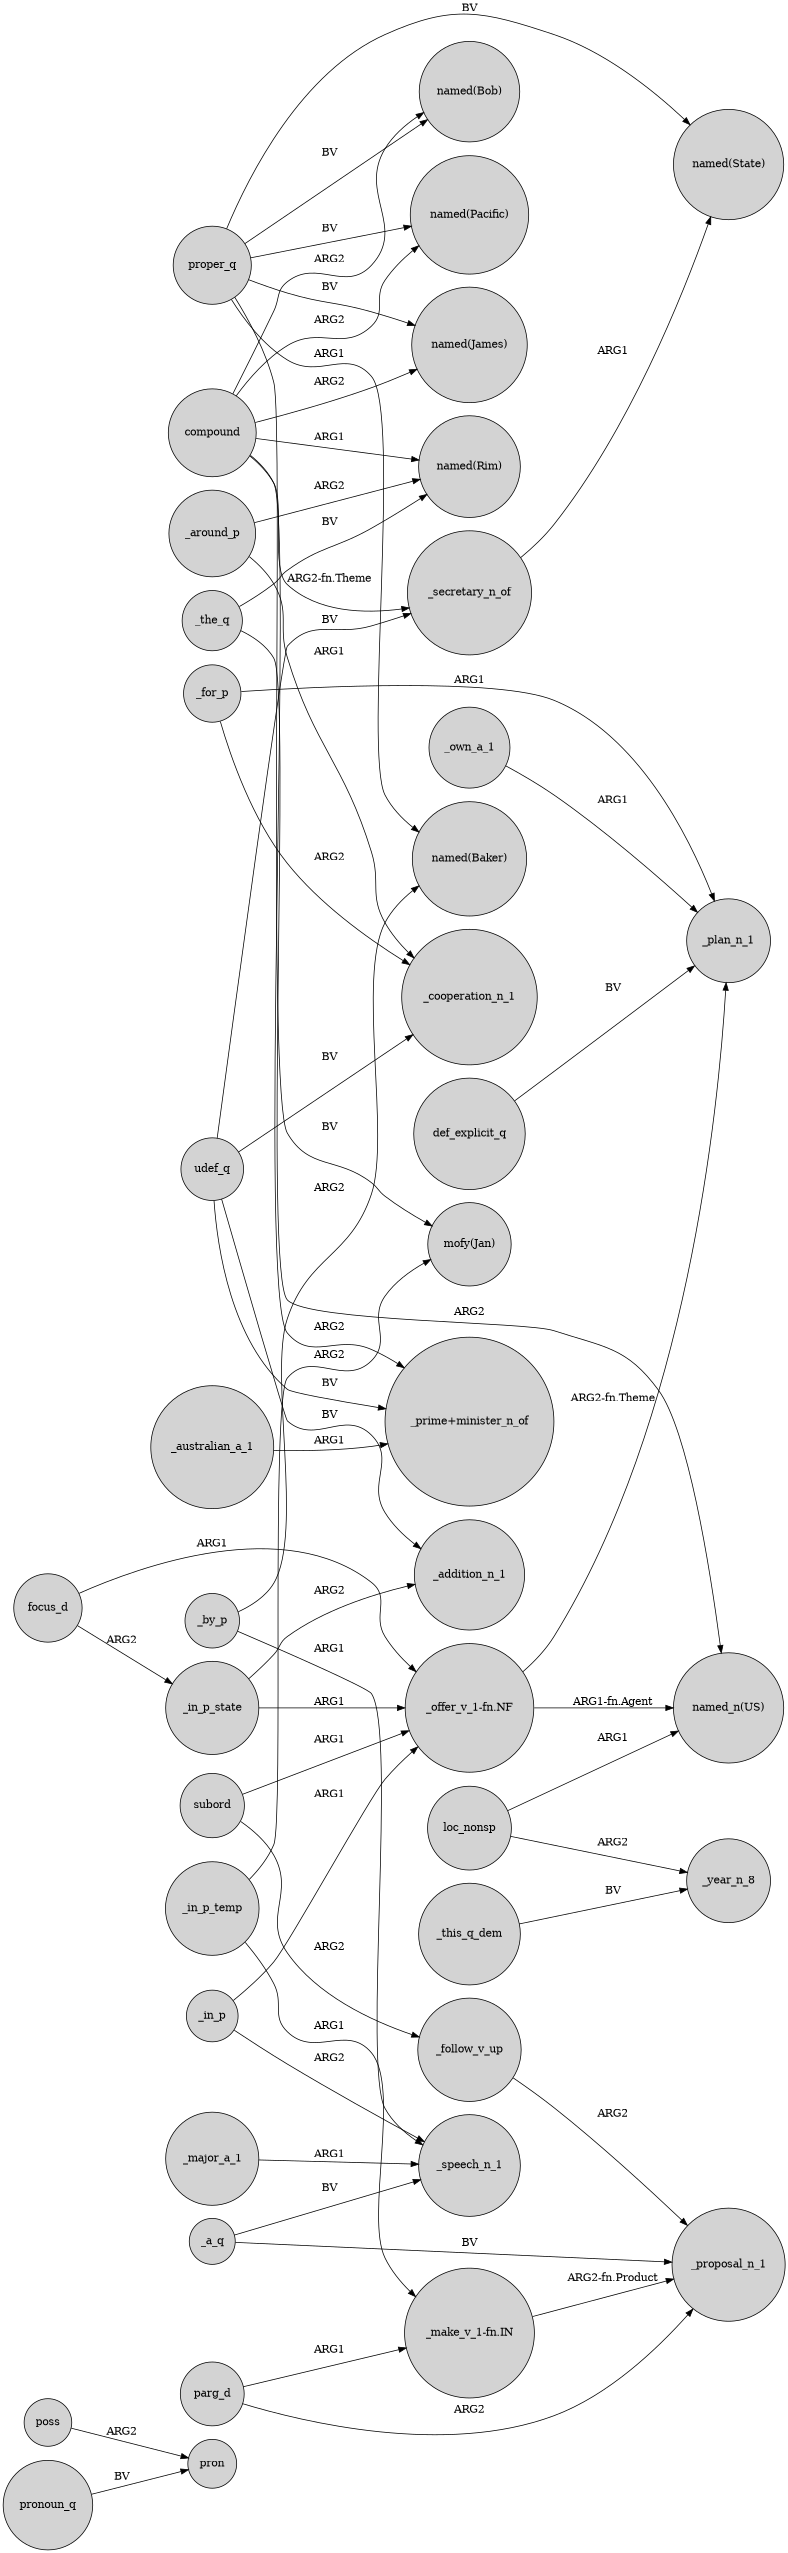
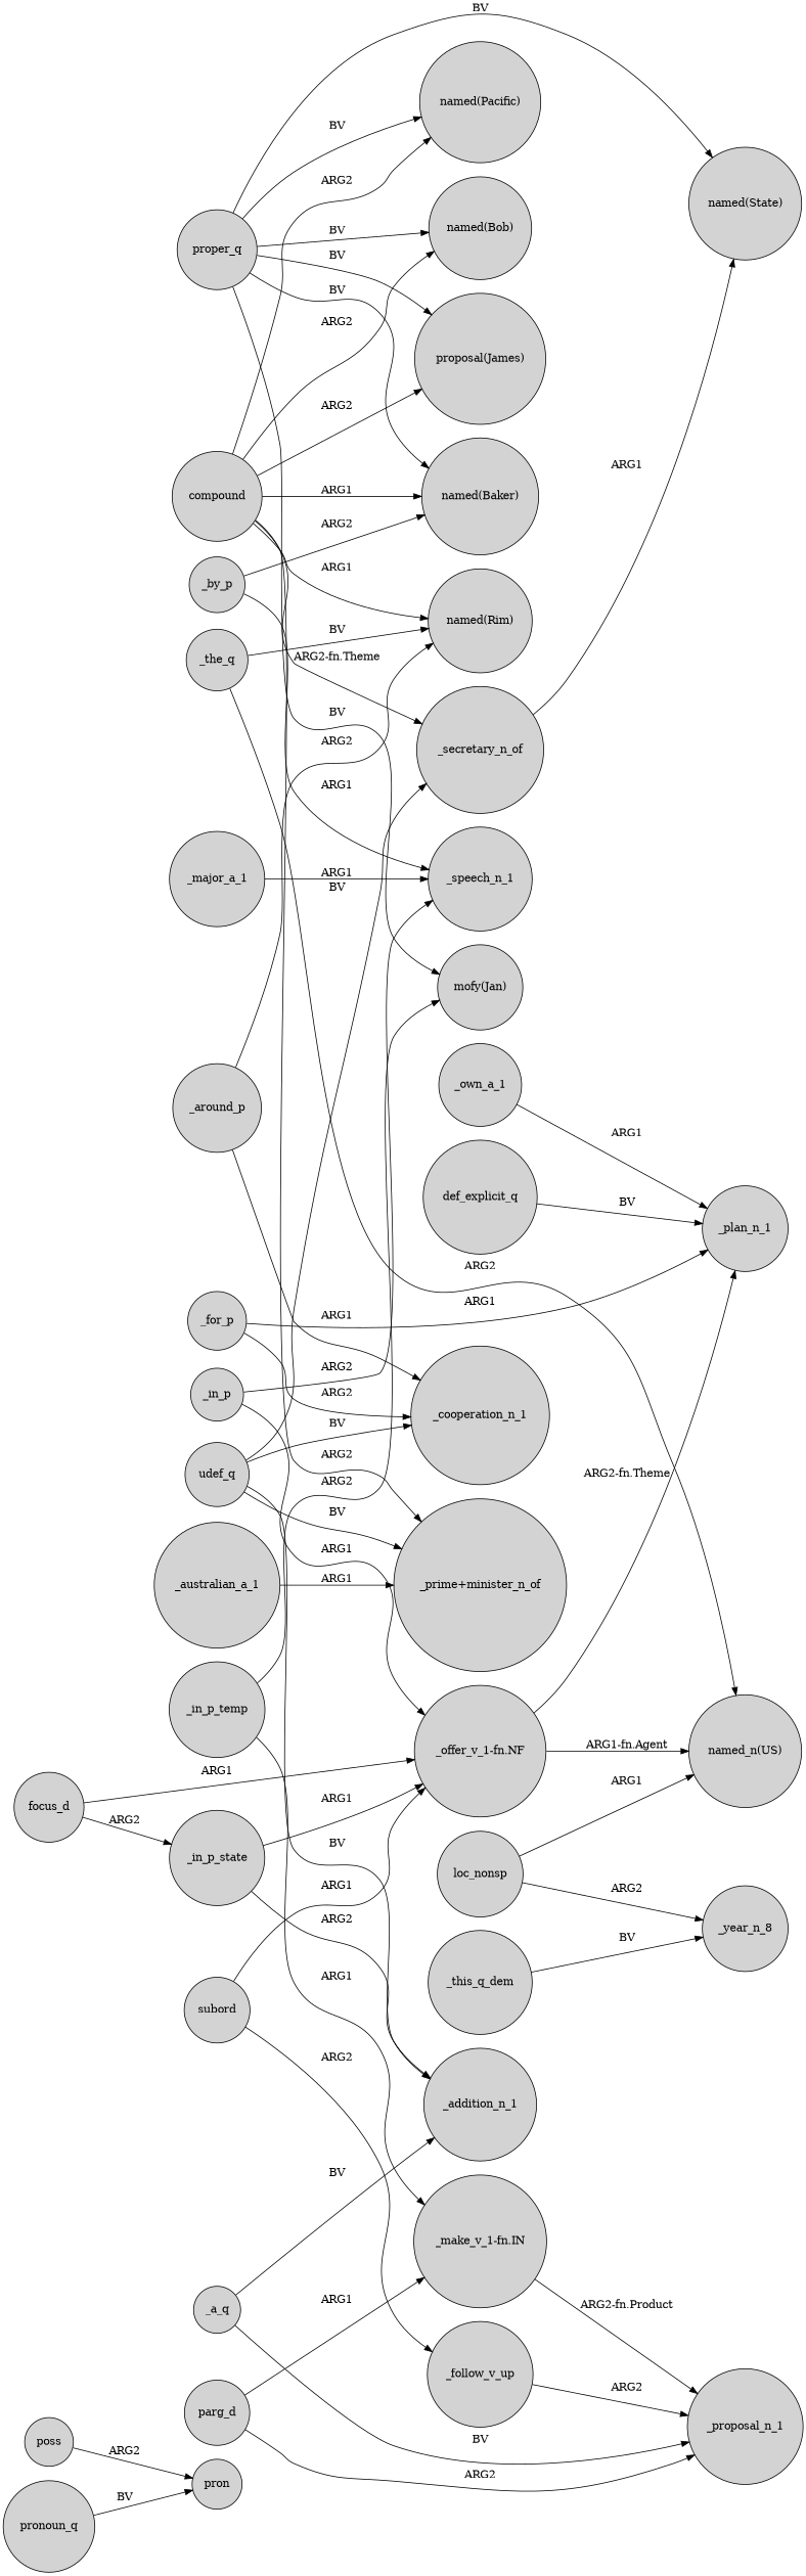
  digraph {
    rankdir=LR
    node [shape=circle style=filled]
    poss
    pron
    compound
    _secretary_n_of
    "named(Rim)"
    "_prime+minister_n_of"
-   "named(James)"
+   "named(James)" [label="proposal(James)"]
    "named(Pacific)"
    "named(Bob)"
    "named(Baker)"
    "named(State)"
    _around_p
    _cooperation_n_1
    "_offer_v_1-fn.NF"
    _plan_n_1
    "named_n(US)"
    _in_p
    _speech_n_1
    udef_q
    _addition_n_1
    _in_p_state
    _in_p_temp
    "mofy(Jan)"
    "_make_v_1-fn.IN"
    _proposal_n_1
    subord
    _follow_v_up
    _australian_a_1
    focus_d
    def_explicit_q
    proper_q
    loc_nonsp
    n33 [label=_year_n_8]
    _own_a_1
    _for_p
    _the_q
    pronoun_q
    _by_p
    parg_d
    _major_a_1
    _a_q
    _this_q_dem
    poss -> pron [label=ARG2]
    compound -> _secretary_n_of [label="ARG2-fn.Theme"]
    compound -> "named(Rim)" [label=ARG1]
    compound -> "_prime+minister_n_of" [label=ARG2]
    compound -> "named(James)" [label=ARG2]
    compound -> "named(Pacific)" [label=ARG2]
    compound -> "named(Bob)" [label=ARG2]
+   compound -> "named(Baker)" [label=ARG1]
    _secretary_n_of -> "named(State)" [label=ARG1]
    _around_p -> "named(Rim)" [label=ARG2]
    _around_p -> _cooperation_n_1 [label=ARG1]
    "_offer_v_1-fn.NF" -> _plan_n_1 [label="ARG2-fn.Theme"]
    "_offer_v_1-fn.NF" -> "named_n(US)" [label="ARG1-fn.Agent"]
    _in_p -> "_offer_v_1-fn.NF" [label=ARG1]
    _in_p -> _speech_n_1 [label=ARG2]
    udef_q -> _secretary_n_of [label=BV]
    udef_q -> "_prime+minister_n_of" [label=BV]
    udef_q -> _cooperation_n_1 [label=BV]
    udef_q -> _addition_n_1 [label=BV]
    _in_p_state -> "_offer_v_1-fn.NF" [label=ARG1]
    _in_p_state -> _addition_n_1 [label=ARG2]
    _in_p_temp -> "mofy(Jan)" [label=ARG2]
    _in_p_temp -> "_make_v_1-fn.IN" [label=ARG1]
    "_make_v_1-fn.IN" -> _proposal_n_1 [label="ARG2-fn.Product"]
    subord -> "_offer_v_1-fn.NF" [label=ARG1]
    subord -> _follow_v_up [label=ARG2]
    _follow_v_up -> _proposal_n_1 [label=ARG2]
    _australian_a_1 -> "_prime+minister_n_of" [label=ARG1]
    focus_d -> "_offer_v_1-fn.NF" [label=ARG1]
    focus_d -> _in_p_state [label=ARG2]
    def_explicit_q -> _plan_n_1 [label=BV]
    proper_q -> "named(James)" [label=BV]
    proper_q -> "named(Pacific)" [label=BV]
    proper_q -> "named(Bob)" [label=BV]
-   proper_q -> "named(Baker)" [label=ARG1]
+   proper_q -> "named(Baker)" [label=BV]
    proper_q -> "named(State)" [label=BV]
    proper_q -> "mofy(Jan)" [label=BV]
    loc_nonsp -> "named_n(US)" [label=ARG1]
    loc_nonsp -> n33 [label=ARG2]
    _own_a_1 -> _plan_n_1 [label=ARG1]
    _for_p -> _cooperation_n_1 [label=ARG2]
    _for_p -> _plan_n_1 [label=ARG1]
    _the_q -> "named(Rim)" [label=BV]
    _the_q -> "named_n(US)" [label=ARG2]
    pronoun_q -> pron [label=BV]
    _by_p -> "named(Baker)" [label=ARG2]
    _by_p -> _speech_n_1 [label=ARG1]
    parg_d -> "_make_v_1-fn.IN" [label=ARG1]
    parg_d -> _proposal_n_1 [label=ARG2]
    _major_a_1 -> _speech_n_1 [label=ARG1]
-   _a_q -> _speech_n_1 [label=BV]
+   _a_q -> _addition_n_1 [label=BV]
    _a_q -> _proposal_n_1 [label=BV]
    _this_q_dem -> n33 [label=BV]
  }
